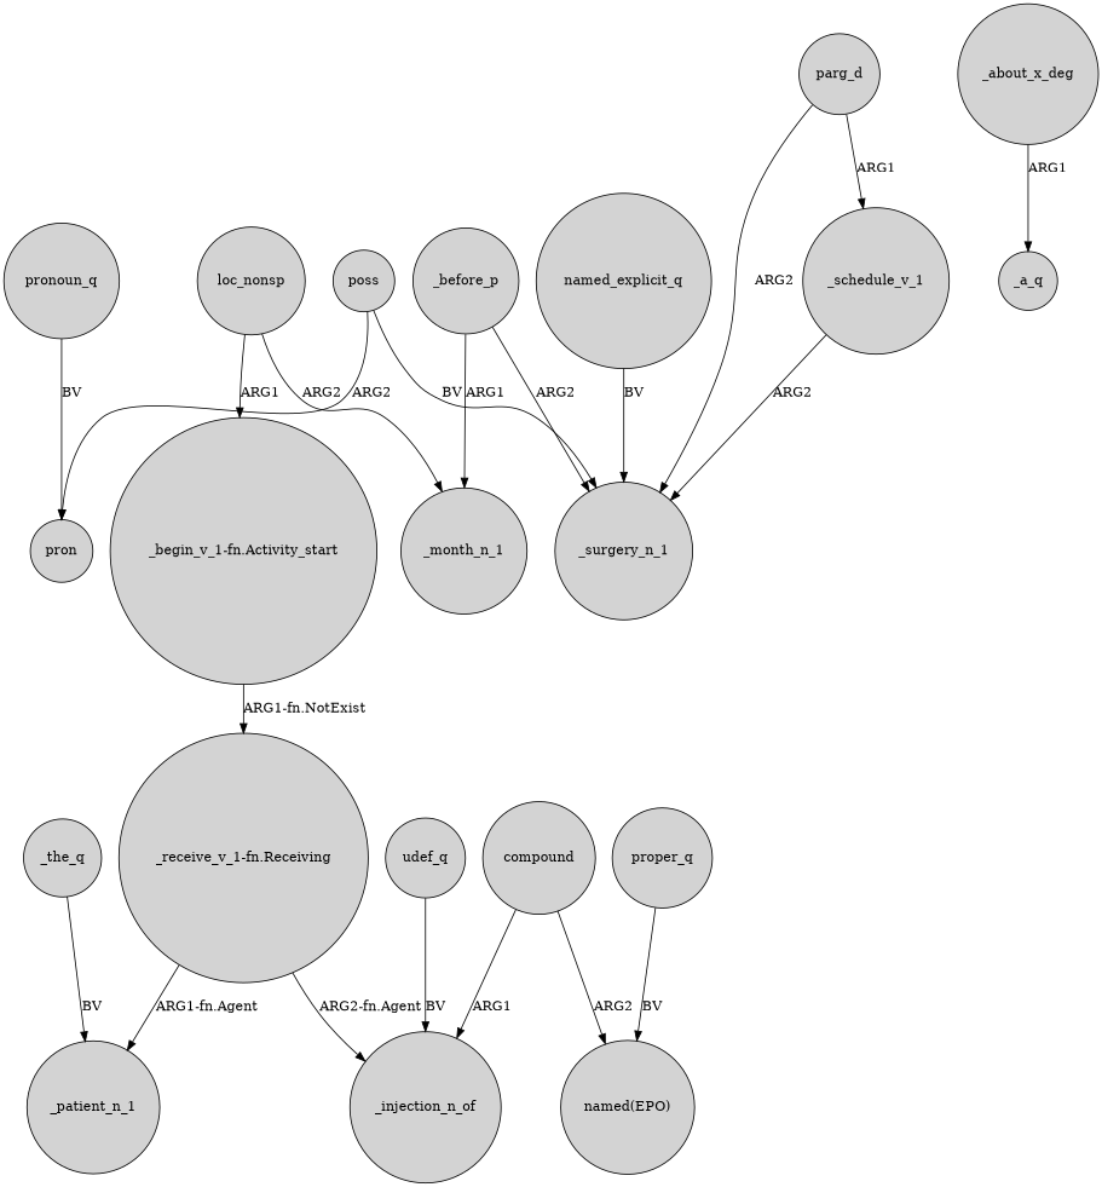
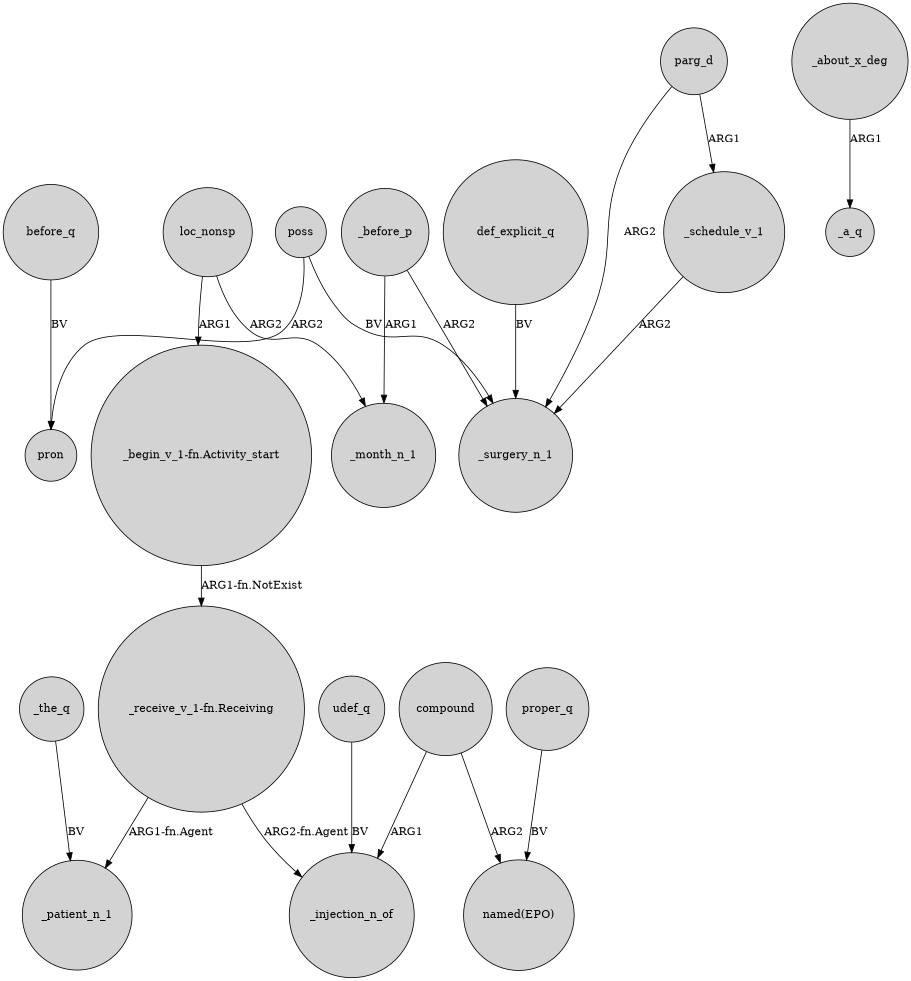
  digraph {
    node [shape=circle style=filled]
    _before_p
    _surgery_n_1
    _month_n_1
    "_receive_v_1-fn.Receiving"
    _injection_n_of
    _patient_n_1
    poss
    pron
-   def_explicit_q [label=named_explicit_q]
+   def_explicit_q
    _the_q
    "_begin_v_1-fn.Activity_start"
    compound
    "named(EPO)"
    loc_nonsp
-   pronoun_q
+   pronoun_q [label=before_q]
    _about_x_deg
    _a_q
    proper_q
    parg_d
    _schedule_v_1
    udef_q
    _before_p -> _surgery_n_1 [label=ARG2]
    _before_p -> _month_n_1 [label=ARG1]
    "_receive_v_1-fn.Receiving" -> _injection_n_of [label="ARG2-fn.Agent"]
    "_receive_v_1-fn.Receiving" -> _patient_n_1 [label="ARG1-fn.Agent"]
    poss -> _surgery_n_1 [label=BV]
    poss -> pron [label=ARG2]
    def_explicit_q -> _surgery_n_1 [label=BV]
    _the_q -> _patient_n_1 [label=BV]
    "_begin_v_1-fn.Activity_start" -> "_receive_v_1-fn.Receiving" [label="ARG1-fn.NotExist"]
    compound -> _injection_n_of [label=ARG1]
    compound -> "named(EPO)" [label=ARG2]
    loc_nonsp -> _month_n_1 [label=ARG2]
    loc_nonsp -> "_begin_v_1-fn.Activity_start" [label=ARG1]
    pronoun_q -> pron [label=BV]
    _about_x_deg -> _a_q [label=ARG1]
    proper_q -> "named(EPO)" [label=BV]
    parg_d -> _surgery_n_1 [label=ARG2]
    parg_d -> _schedule_v_1 [label=ARG1]
    _schedule_v_1 -> _surgery_n_1 [label=ARG2]
    udef_q -> _injection_n_of [label=BV]
  }
